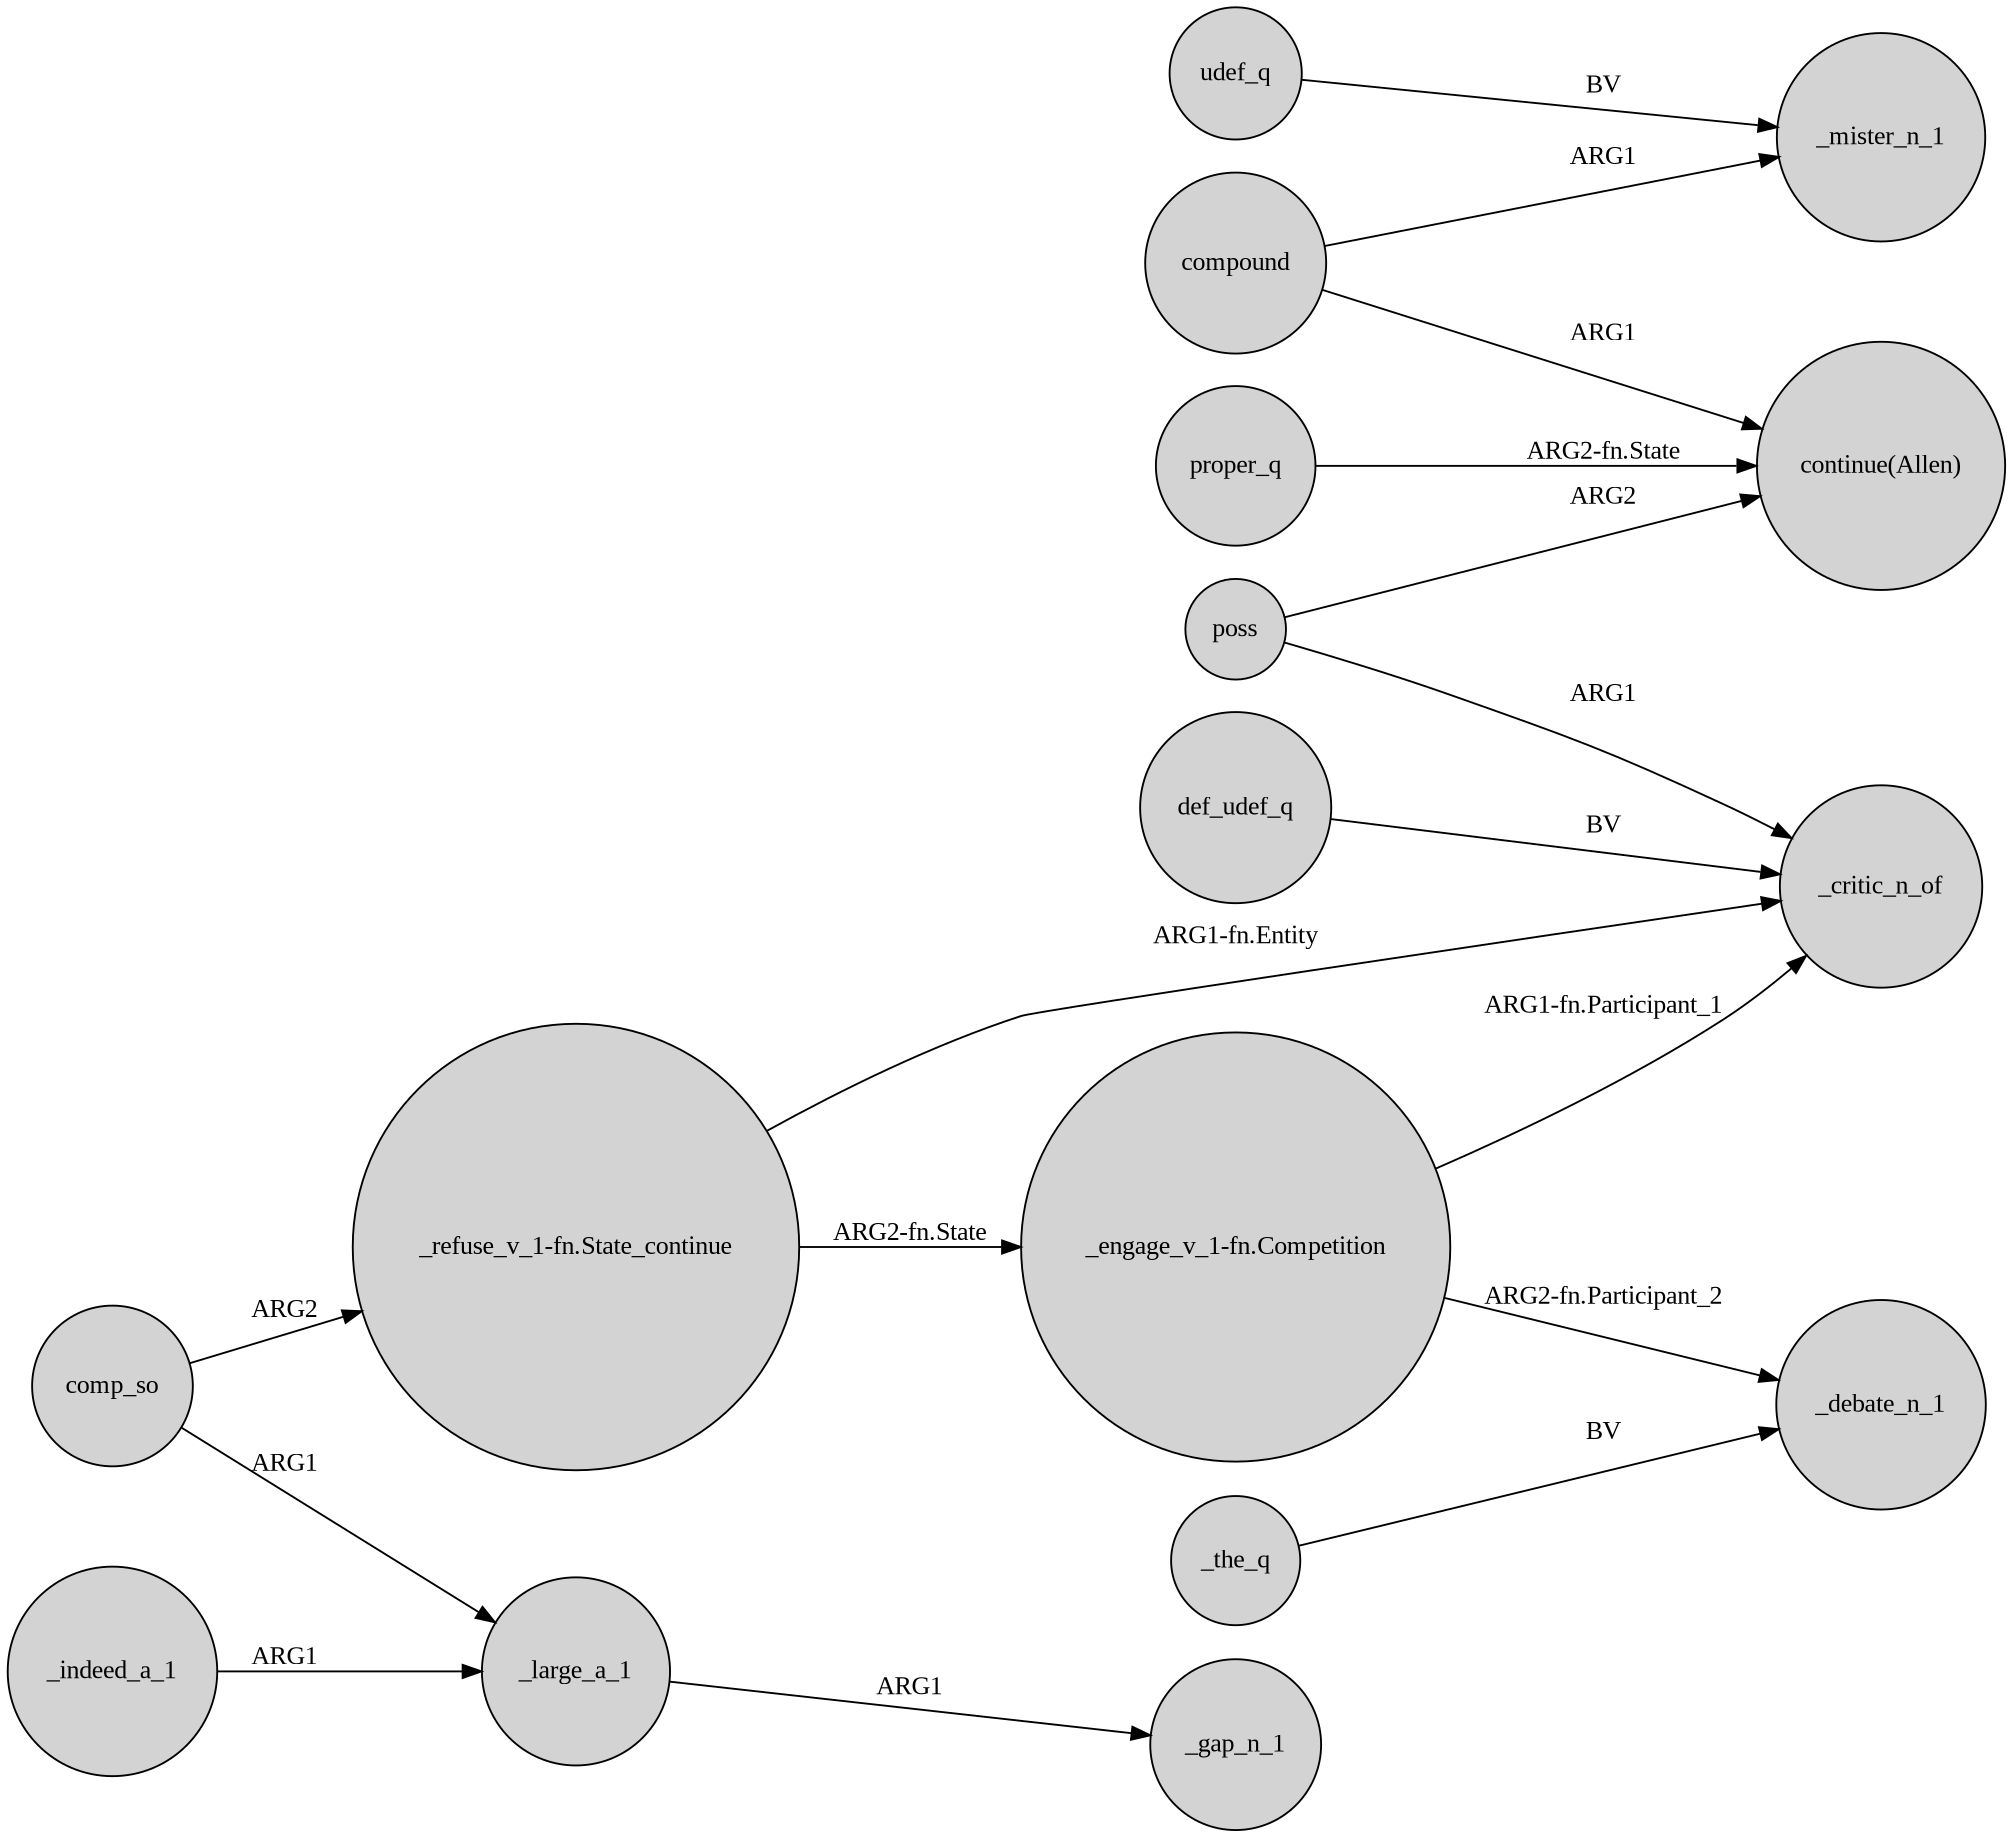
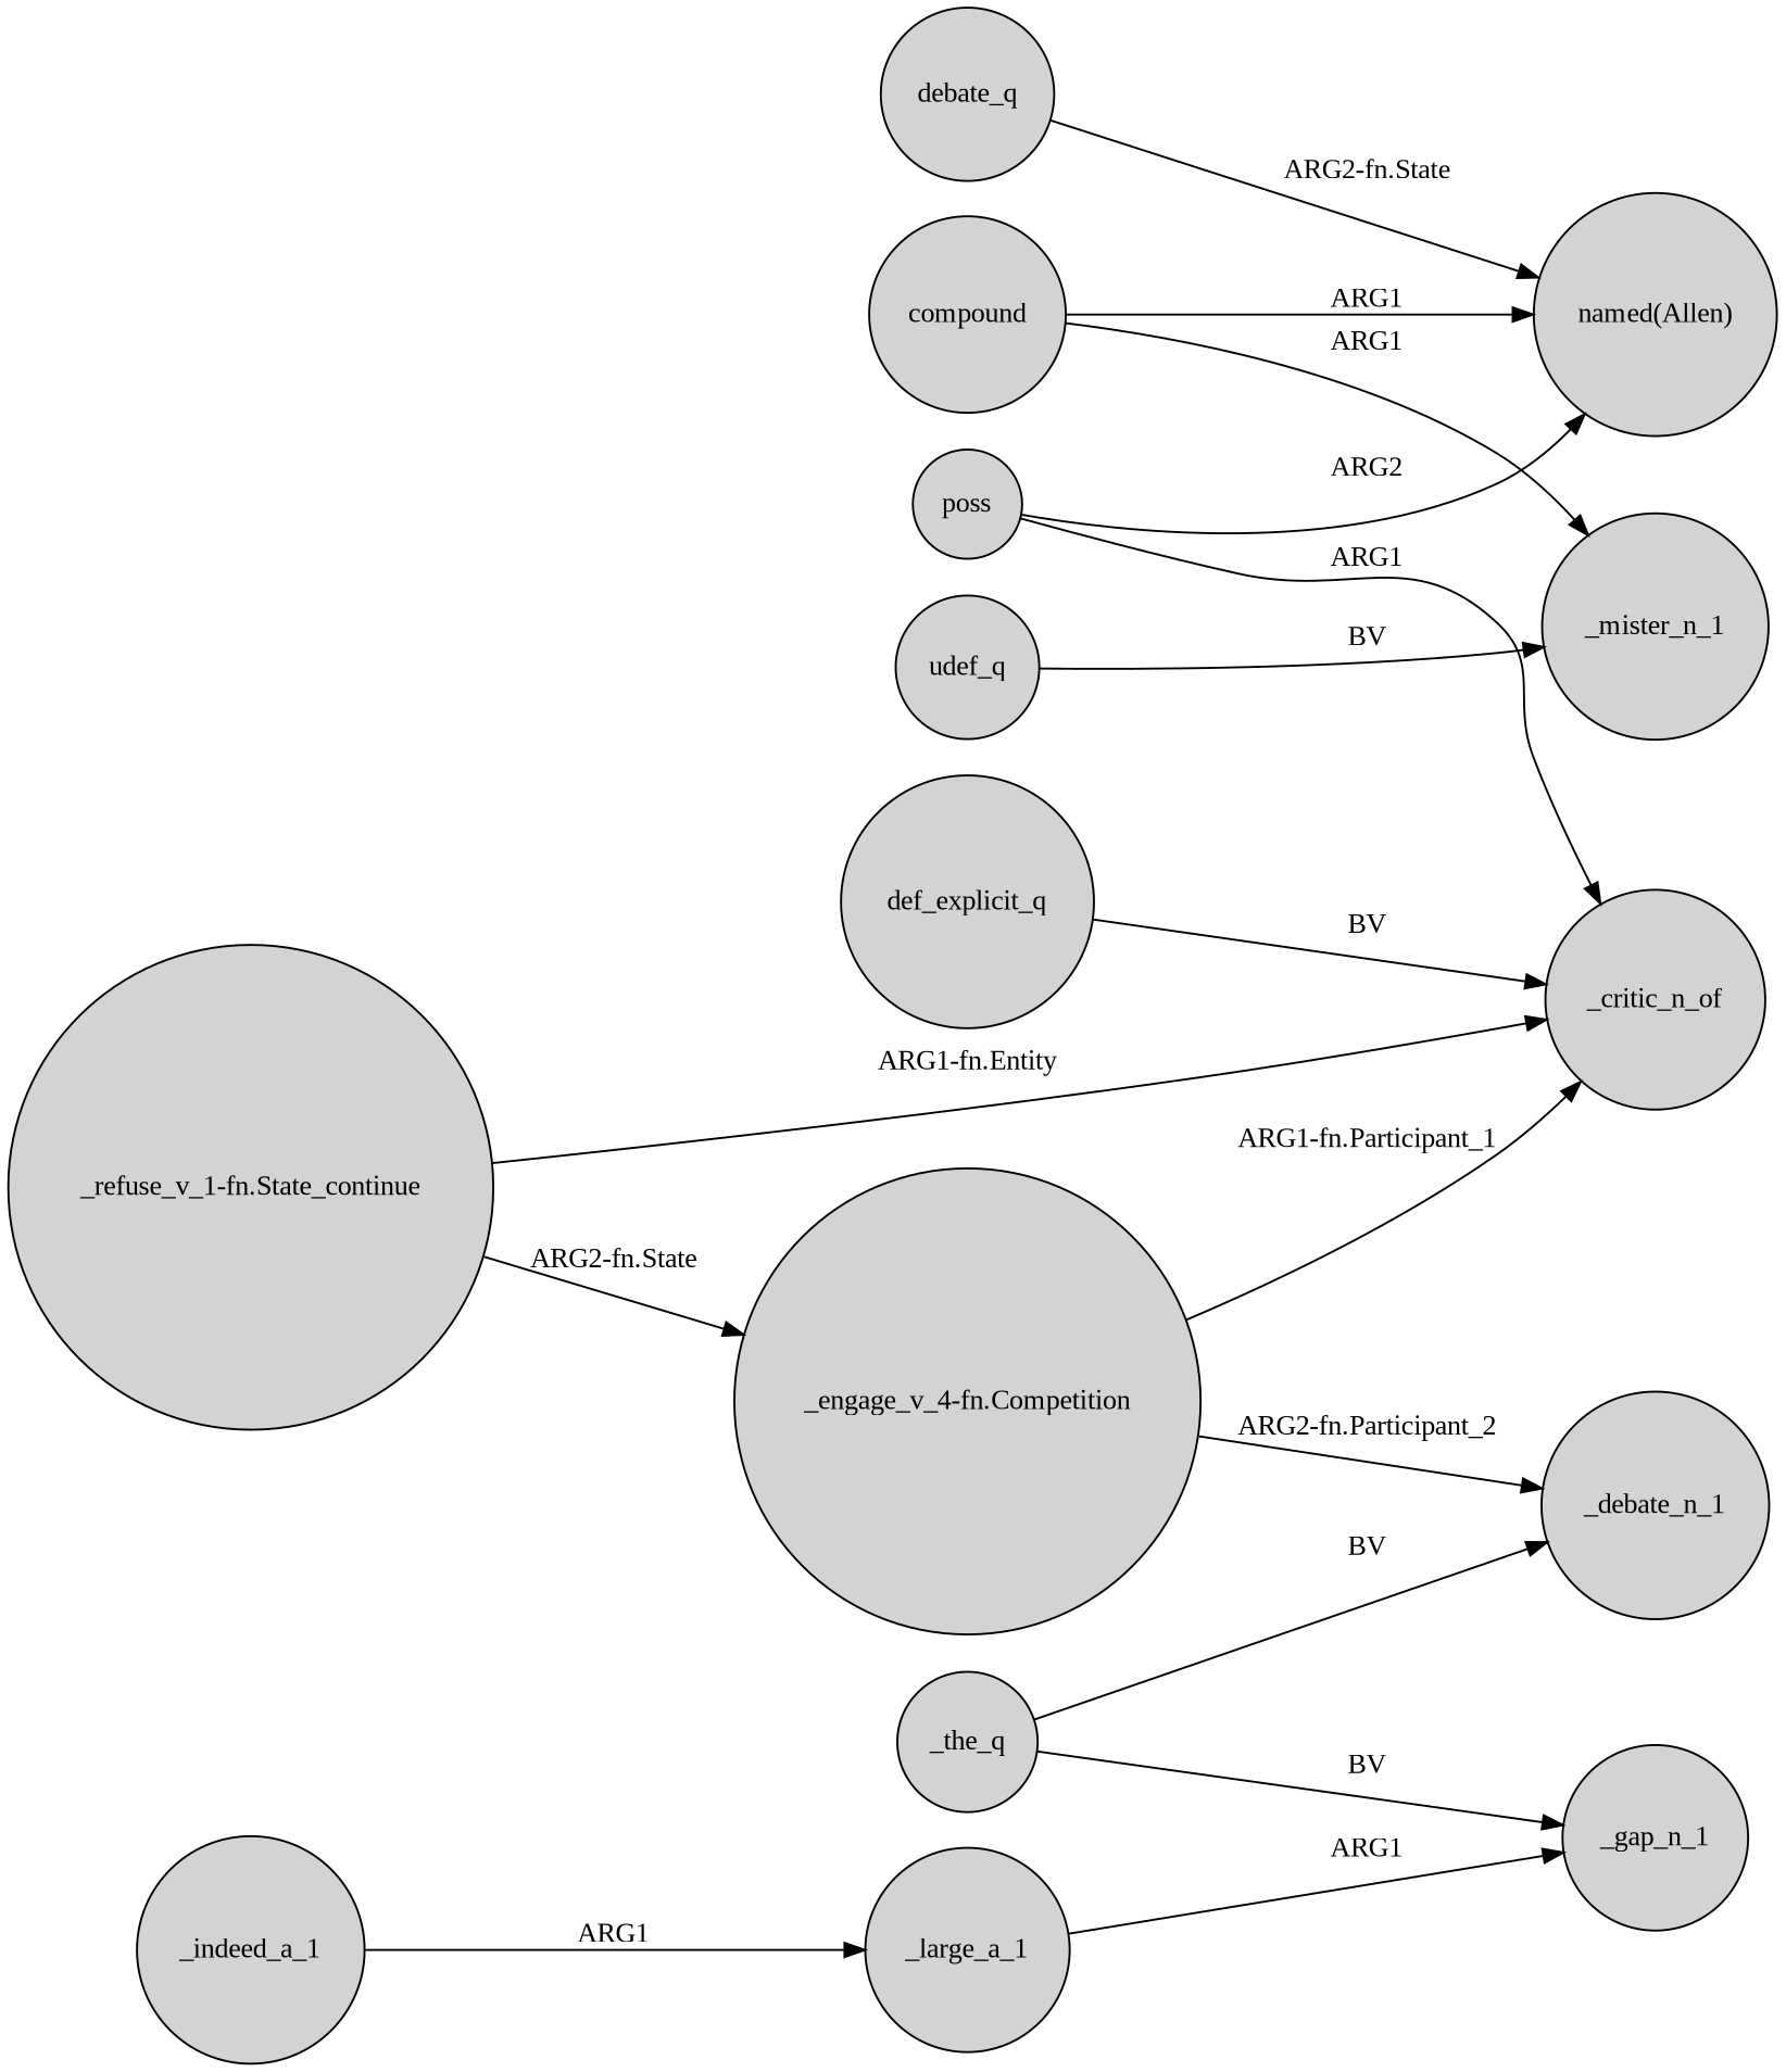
  digraph {
    fontname="Liberation Serif"
    rankdir=LR
    node [fontname="Liberation Serif" shape=circle style=filled]
    edge [fontname="Liberation Serif"]
    poss
-   "named(Allen)" [label="continue(Allen)"]
+   "named(Allen)"
    _critic_n_of
-   "_engage_v_1-fn.Competition"
+   "_engage_v_1-fn.Competition" [label="_engage_v_4-fn.Competition"]
    _debate_n_1
    compound
    _mister_n_1
-   proper_q
+   proper_q [label=debate_q]
    _indeed_a_1
    _large_a_1
    _gap_n_1
    _the_q
    "_refuse_v_1-fn.State_continue"
    udef_q
-   def_explicit_q [label=def_udef_q]
-   comp_so
+   def_explicit_q
    poss -> "named(Allen)" [label=ARG2]
    poss -> _critic_n_of [label=ARG1]
    "_engage_v_1-fn.Competition" -> _critic_n_of [label="ARG1-fn.Participant_1"]
    "_engage_v_1-fn.Competition" -> _debate_n_1 [label="ARG2-fn.Participant_2"]
    compound -> "named(Allen)" [label=ARG1]
    compound -> _mister_n_1 [label=ARG1]
    proper_q -> "named(Allen)" [label="ARG2-fn.State"]
    _indeed_a_1 -> _large_a_1 [label=ARG1]
    _large_a_1 -> _gap_n_1 [label=ARG1]
    _the_q -> _debate_n_1 [label=BV]
+   _the_q -> _gap_n_1 [label=BV]
    "_refuse_v_1-fn.State_continue" -> _critic_n_of [label="ARG1-fn.Entity"]
    "_refuse_v_1-fn.State_continue" -> "_engage_v_1-fn.Competition" [label="ARG2-fn.State"]
    udef_q -> _mister_n_1 [label=BV]
    def_explicit_q -> _critic_n_of [label=BV]
-   comp_so -> _large_a_1 [label=ARG1]
-   comp_so -> "_refuse_v_1-fn.State_continue" [label=ARG2]
  }
